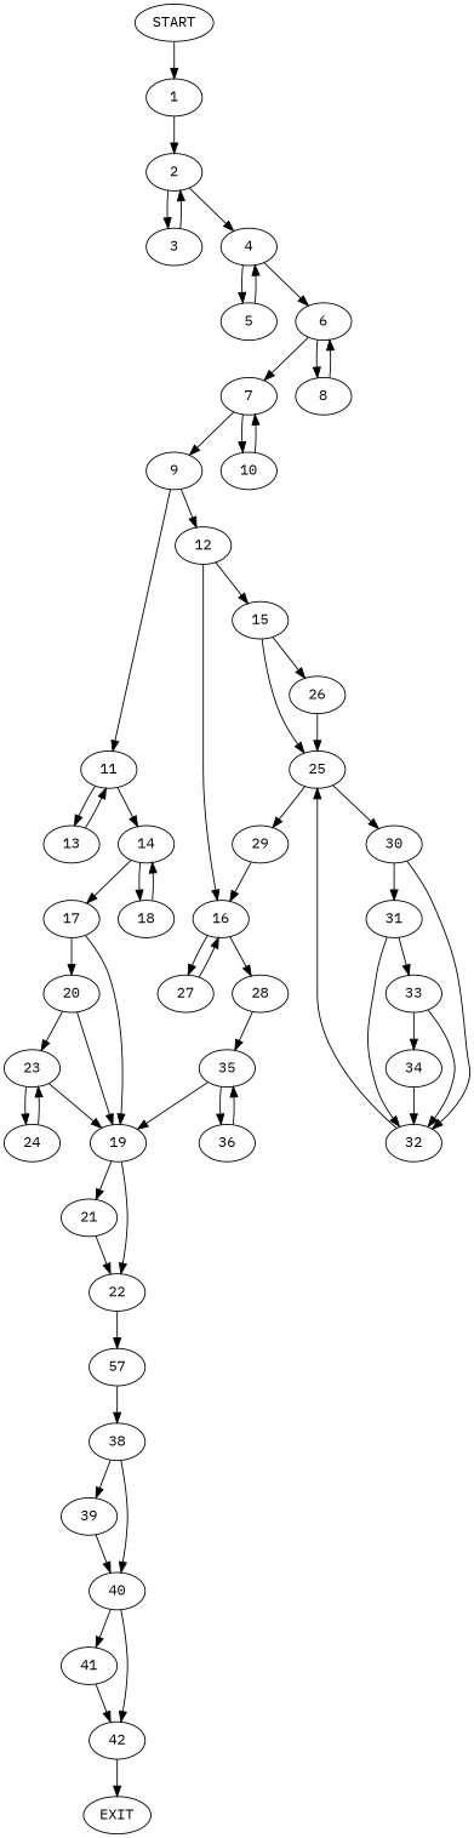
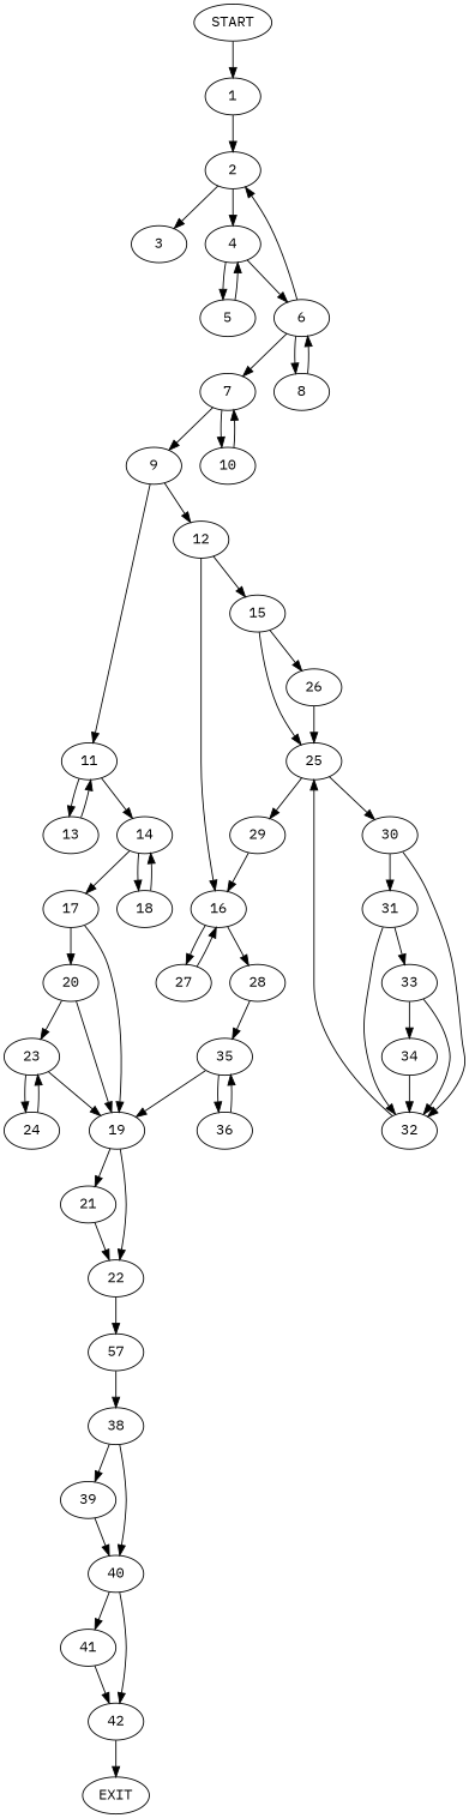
  digraph {
    fontname="IBM Plex Mono"
    node [fontname="IBM Plex Mono"]
    edge [fontname="IBM Plex Mono"]
    n1 [label=START]
    1
    2
    n4 [label=EXIT]
    3
    4
    5
    6
    7
    8
    9
    10
    11
    12
    13
    14
    15
    16
    17
    18
    25
    26
    27
    28
    19
    20
    29
    30
    35
    21
    22
    23
    n33 [label=57]
    24
    38
    39
    40
    31
    32
    36
    33
    34
    41
    42
    n1 -> 1
    1 -> 2
    2 -> 3
    2 -> 4
-   3 -> 2
+   6 -> 2
    4 -> 5
    4 -> 6
    5 -> 4
    6 -> 7
    6 -> 8
    7 -> 9
    7 -> 10
    8 -> 6
    9 -> 11
    9 -> 12
    10 -> 7
    11 -> 13
    11 -> 14
    12 -> 15
    12 -> 16
    13 -> 11
    14 -> 17
    14 -> 18
    15 -> 25
    15 -> 26
    16 -> 27
    16 -> 28
    17 -> 19
    17 -> 20
    18 -> 14
    25 -> 29
    25 -> 30
    26 -> 25
    27 -> 16
    28 -> 35
    19 -> 21
    19 -> 22
    20 -> 19
    20 -> 23
    29 -> 16
    30 -> 31
    30 -> 32
    35 -> 19
    35 -> 36
    21 -> 22
    22 -> n33
    23 -> 19
    23 -> 24
    n33 -> 38
    24 -> 23
    38 -> 39
    38 -> 40
    39 -> 40
    40 -> 41
    40 -> 42
    31 -> 32
    31 -> 33
    32 -> 25
    36 -> 35
    33 -> 32
    33 -> 34
    34 -> 32
    41 -> 42
    42 -> n4
  }
